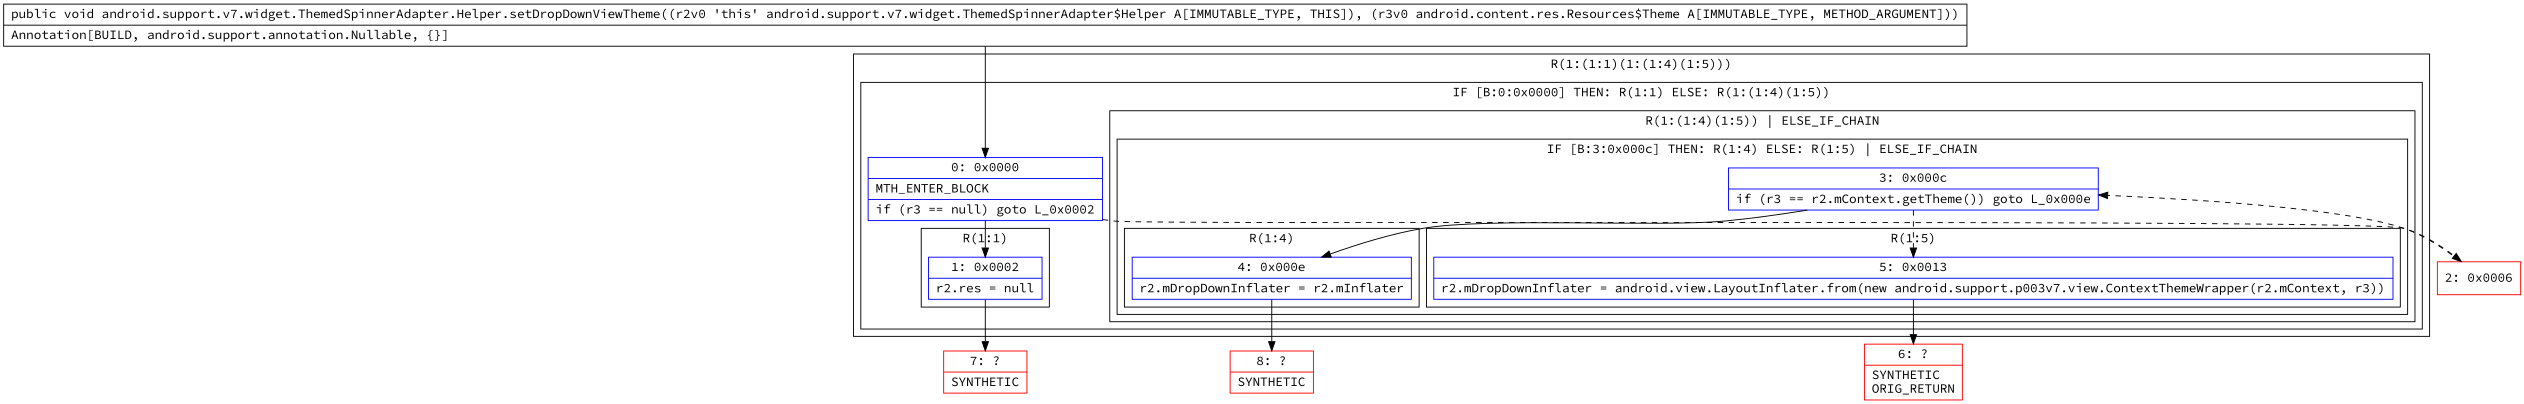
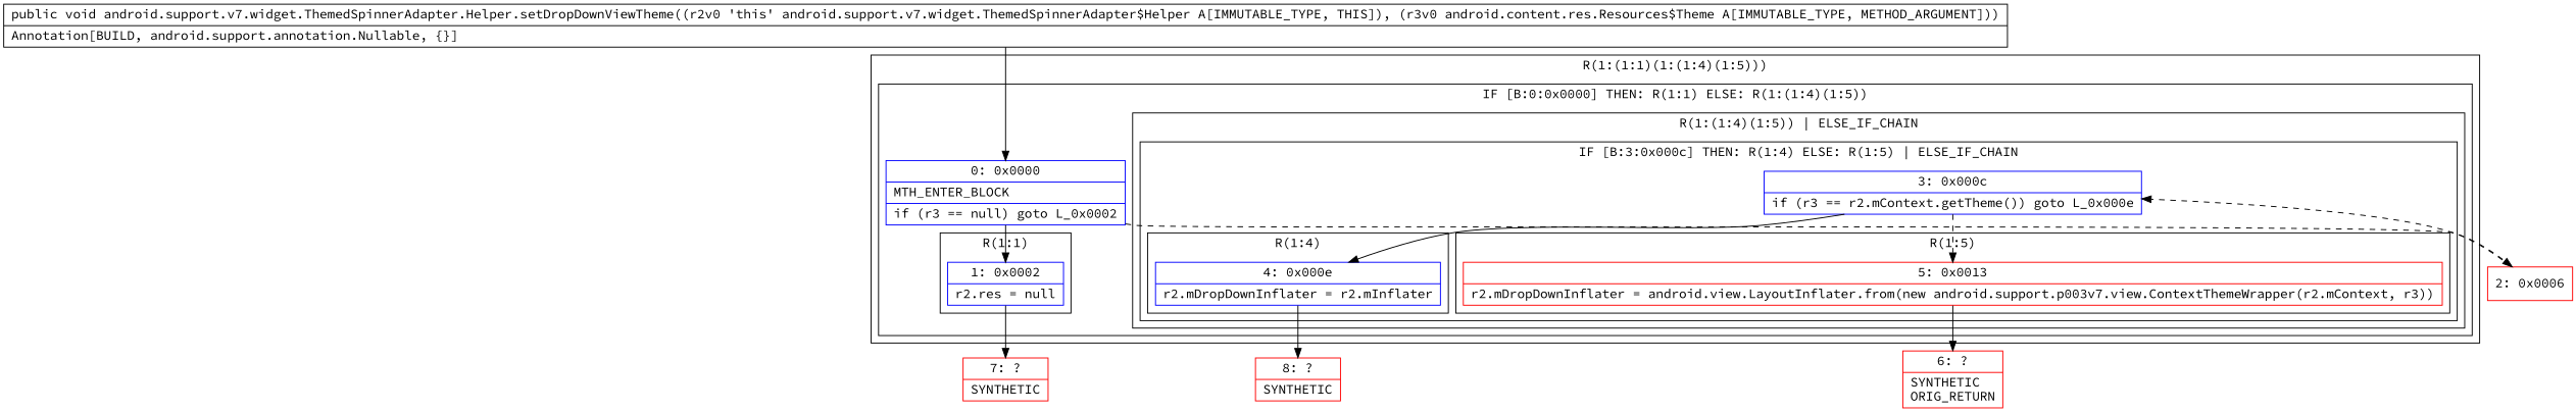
  digraph {
    fontname="Source Code Pro"
    node [color=blue fontname="Source Code Pro" shape=record]
    edge [fontname="Source Code Pro"]
    n1 [label="{1\:\ 0x0002|r2.res = null\l}"]
    n2 [label="{4\:\ 0x000e|r2.mDropDownInflater = r2.mInflater\l}"]
-   n3 [label="{5\:\ 0x0013|r2.mDropDownInflater = android.view.LayoutInflater.from(new android.support.p003v7.view.ContextThemeWrapper(r2.mContext, r3))\l}"]
+   n3 [color=red label="{5\:\ 0x0013|r2.mDropDownInflater = android.view.LayoutInflater.from(new android.support.p003v7.view.ContextThemeWrapper(r2.mContext, r3))\l}"]
    n4 [label="{3\:\ 0x000c|if (r3 == r2.mContext.getTheme()) goto L_0x000e\l}"]
    n5 [label="{0\:\ 0x0000|MTH_ENTER_BLOCK\l|if (r3 == null) goto L_0x0002\l}"]
    n6 [color=red label="{7\:\ ?|SYNTHETIC\l}"]
    n7 [color=red label="{8\:\ ?|SYNTHETIC\l}"]
    n8 [color=red label="{6\:\ ?|SYNTHETIC\lORIG_RETURN\l}"]
    n9 [color=red label="{2\:\ 0x0006}"]
    n10 [label="{public void android.support.v7.widget.ThemedSpinnerAdapter.Helper.setDropDownViewTheme((r2v0 'this' android.support.v7.widget.ThemedSpinnerAdapter$Helper A[IMMUTABLE_TYPE, THIS]), (r3v0 android.content.res.Resources$Theme A[IMMUTABLE_TYPE, METHOD_ARGUMENT]))  | Annotation[BUILD, android.support.annotation.Nullable, \{\}]\l}" color=""]
    subgraph cluster_1 {
      label="R(1:(1:1)(1:(1:4)(1:5)))"
      subgraph cluster_2 {
        label="IF [B:0:0x0000] THEN: R(1:1) ELSE: R(1:(1:4)(1:5))"
        n5
        subgraph cluster_3 {
          label="R(1:1)"
          n1
        }
        subgraph cluster_4 {
          label="R(1:(1:4)(1:5)) | ELSE_IF_CHAIN\l"
          subgraph cluster_5 {
            label="IF [B:3:0x000c] THEN: R(1:4) ELSE: R(1:5) | ELSE_IF_CHAIN\l"
            n4
            subgraph cluster_6 {
              label="R(1:4)"
              n2
            }
            subgraph cluster_7 {
              label="R(1:5)"
              n3
            }
          }
        }
      }
    }
    n1 -> n6
    n2 -> n7
    n3 -> n8
    n4 -> n2
    n4 -> n3 [style=dashed]
    n5 -> n1
    n5 -> n9 [style=dashed]
    n9 -> n4 [style=dashed]
    n10 -> n5
  }
